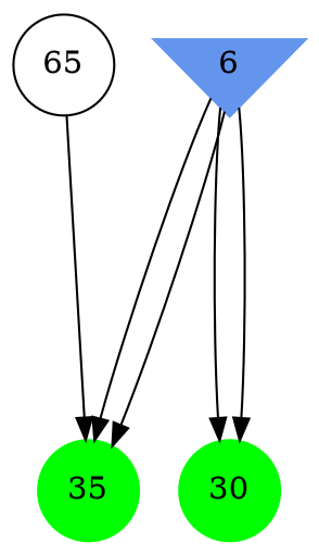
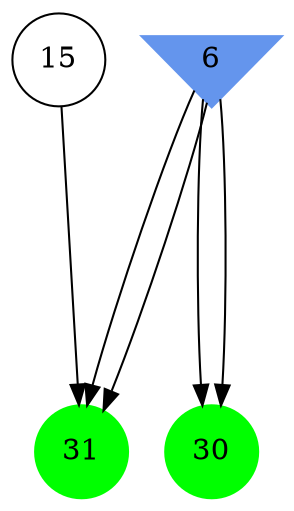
  digraph {
    ranksep=2.0
    node [color=green shape=circle style=filled]
-   15 [color=black label=65 style=""]
+   15 [color=black style=""]
    6 [color=cornflowerblue shape=invtriangle]
    30
-   31 [label=35]
+   31
    subgraph sub_1 {
      rank=same
      15
    }
    subgraph sub_2 {
      rank=same
      6
    }
    subgraph sub_3 {
      rank=same
      30
      31
    }
    15 -> 31
    6 -> 30
    6 -> 30
    6 -> 31
    6 -> 31
  }
